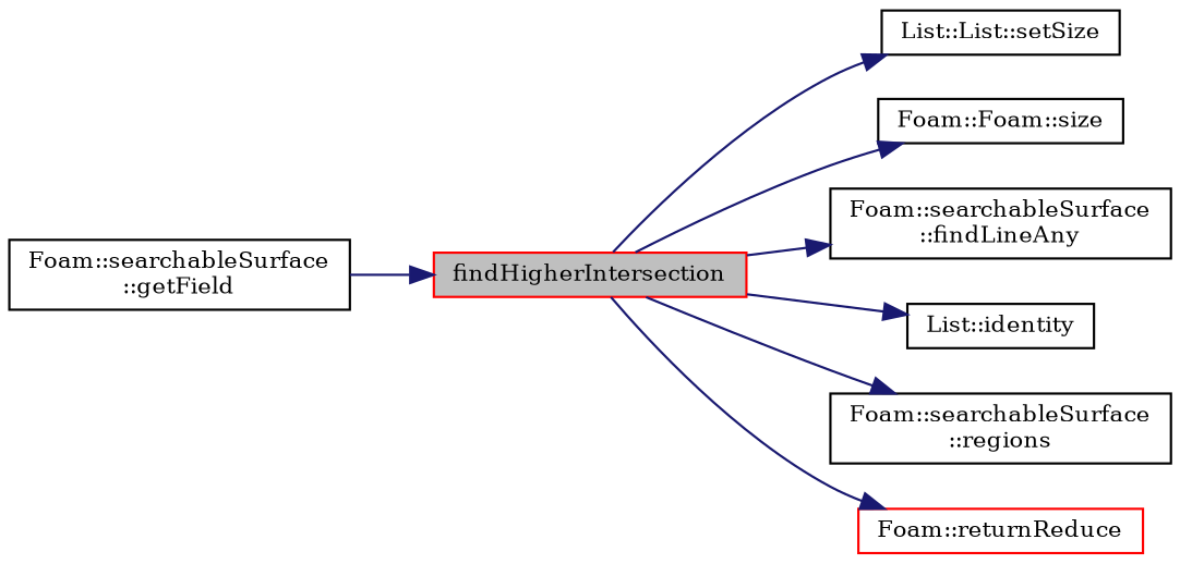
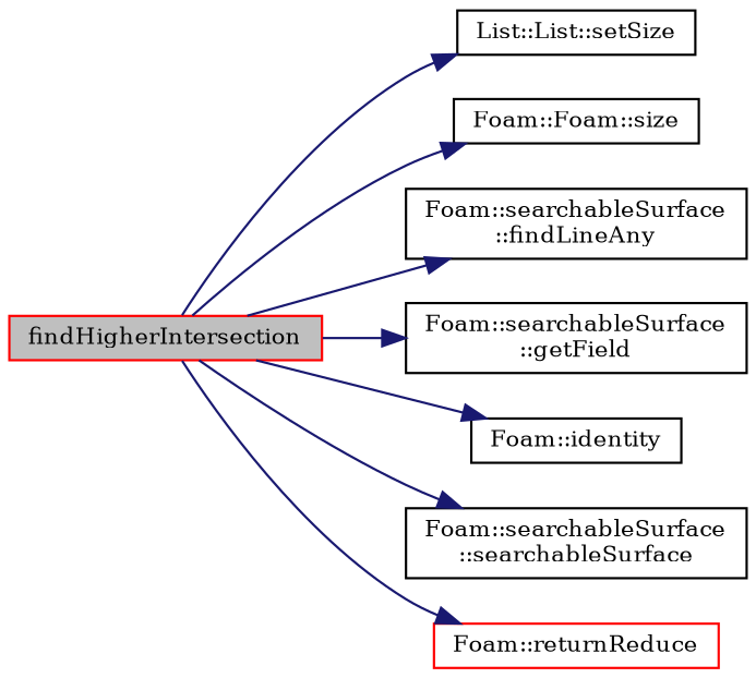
  digraph {
    fontname="DejaVu Serif"
    rankdir=LR
    node [color=black fontname="DejaVu Serif" fontsize=10 shape=record]
    edge [color=midnightblue fontname="DejaVu Serif" fontsize=10 labelfontname=FreeSans labelfontsize=10 style=solid]
    n1 [color=red fillcolor=grey75 fontcolor=black height=0.2 label=findHigherIntersection style=filled width=0.4]
    n2 [height=0.2 label="List::List::setSize" width=0.4]
    n3 [height=0.2 label="Foam::Foam::size" width=0.4]
    n4 [height=0.2 label="Foam::searchableSurface\l::findLineAny" width=0.4]
    n5 [height=0.2 label="Foam::searchableSurface\l::getField" width=0.4]
-   n6 [height=0.2 label="List::identity" width=0.4]
-   n7 [height=0.2 label="Foam::searchableSurface\l::regions" width=0.4]
+   n6 [height=0.2 label="Foam::identity" width=0.4]
+   n7 [height=0.2 label="Foam::searchableSurface\l::searchableSurface" width=0.4]
    n8 [color=red height=0.2 label="Foam::returnReduce" width=0.4]
    n1 -> n2
    n1 -> n3
    n1 -> n4
-   n5 -> n1
+   n1 -> n5
    n1 -> n6
    n1 -> n7
    n1 -> n8
  }
